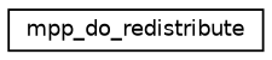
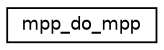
  digraph {
    rankdir=TB
-   n1 [color=black fillcolor=white fontname=Helvetica fontsize=10 height=0.2 label=mpp_do_redistribute shape=record style=filled width=0.4]
+   n1 [color=black fillcolor=white fontname=Helvetica fontsize=10 height=0.2 label=mpp_do_mpp shape=record style=filled width=0.4]
  }
